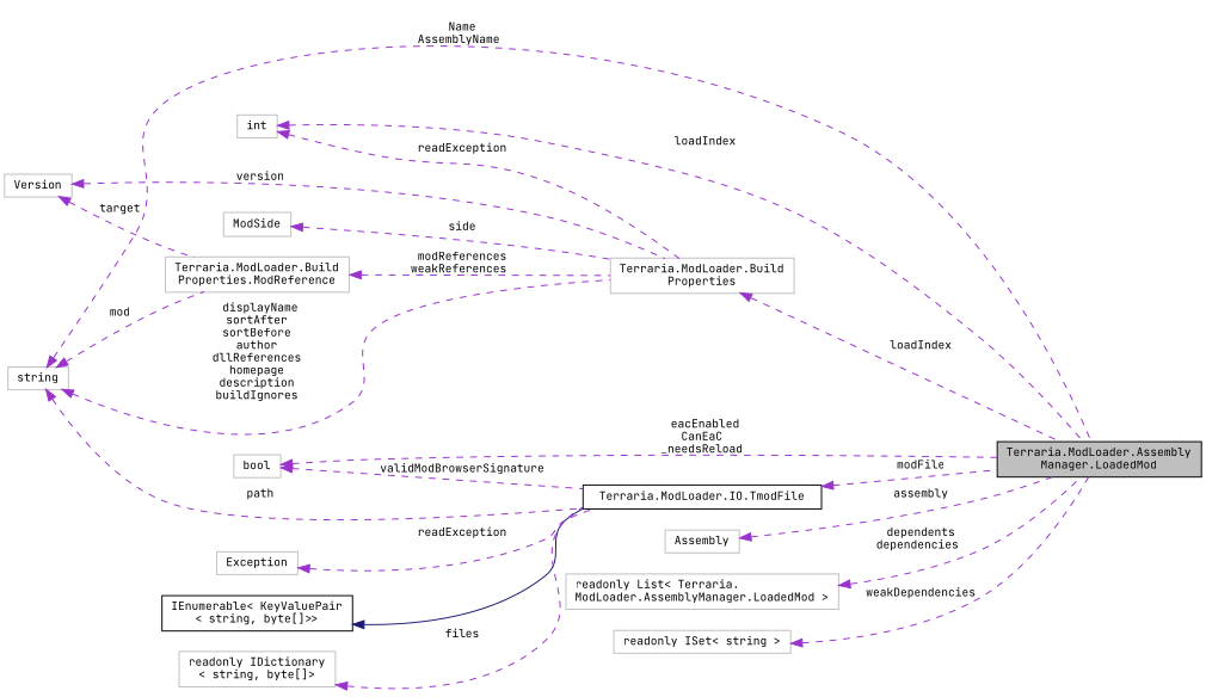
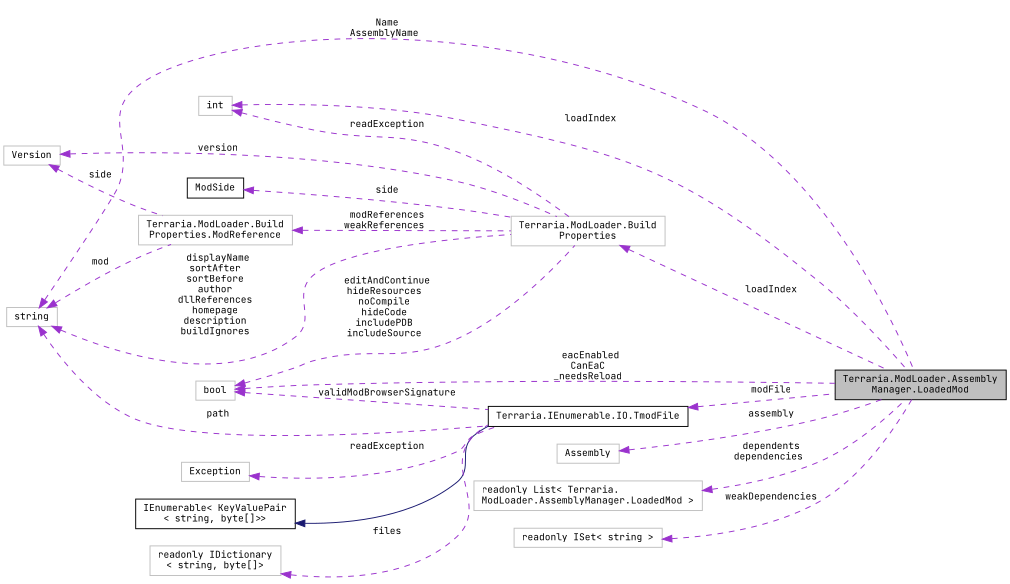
  digraph {
    fontname="JetBrains Mono"
    rankdir=LR
    node [color=grey75 fillcolor=white fontname="JetBrains Mono" fontsize=10 shape=record style=filled]
    edge [color=darkorchid3 dir=back fontname="JetBrains Mono" fontsize=10 labelfontname=Helvetica labelfontsize=10 style=dashed]
    n1 [color=black fillcolor=grey75 fontcolor=black height=0.2 label="Terraria.ModLoader.Assembly\lManager.LoadedMod" width=0.4]
    n2 [height=0.2 label="Terraria.ModLoader.Build\lProperties" width=0.4]
    n3 [height=0.2 label=string width=0.4]
    n4 [height=0.2 label="Terraria.ModLoader.Build\lProperties.ModReference" width=0.4]
-   n5 [color=black height=0.2 label="Terraria.ModLoader.IO.TmodFile" width=0.4]
-   n6 [height=0.2 label=ModSide width=0.4]
+   n5 [color=black height=0.2 label="Terraria.IEnumerable.IO.TmodFile" width=0.4]
+   n6 [color=black height=0.2 label=ModSide width=0.4]
    n7 [height=0.2 label=int width=0.4]
    n8 [height=0.2 label=bool width=0.4]
    n9 [height=0.2 label=Version width=0.4]
    n10 [height=0.2 label=Assembly width=0.4]
    n11 [height=0.2 label="readonly List\< Terraria.\lModLoader.AssemblyManager.LoadedMod \>" width=0.4]
    n12 [color=black height=0.2 label="IEnumerable\< KeyValuePair\l\< string, byte[]\>\>" width=0.4]
    n13 [height=0.2 label="readonly IDictionary\l\< string, byte[]\>" width=0.4]
    n14 [height=0.2 label=Exception width=0.4]
    n15 [height=0.2 label="readonly ISet\< string \>" width=0.4]
    n2 -> n1 [label=" loadIndex"]
    n3 -> n1 [label=" Name\nAssemblyName"]
    n3 -> n2 [label=" displayName\nsortAfter\nsortBefore\nauthor\ndllReferences\nhomepage\ndescription\nbuildIgnores"]
    n3 -> n4 [label=" mod"]
    n3 -> n5 [label=" path"]
    n4 -> n2 [label=" modReferences\nweakReferences"]
    n5 -> n1 [label=" modFile"]
    n6 -> n2 [label=" side"]
    n7 -> n1 [label=" loadIndex"]
    n7 -> n2 [label=" readException"]
    n8 -> n1 [label=" eacEnabled\nCanEaC\n_needsReload"]
+   n8 -> n2 [label=" editAndContinue\nhideResources\nnoCompile\nhideCode\nincludePDB\nincludeSource"]
    n8 -> n5 [label=" validModBrowserSignature"]
    n9 -> n2 [label=" version"]
-   n9 -> n4 [label=" target"]
+   n9 -> n4 [label=" side"]
    n10 -> n1 [label=" assembly"]
    n11 -> n1 [label=" dependents\ndependencies"]
    n12 -> n5 [color=midnightblue style=solid]
    n13 -> n5 [label=" files"]
    n14 -> n5 [label=" readException"]
    n15 -> n1 [label=" weakDependencies"]
  }
